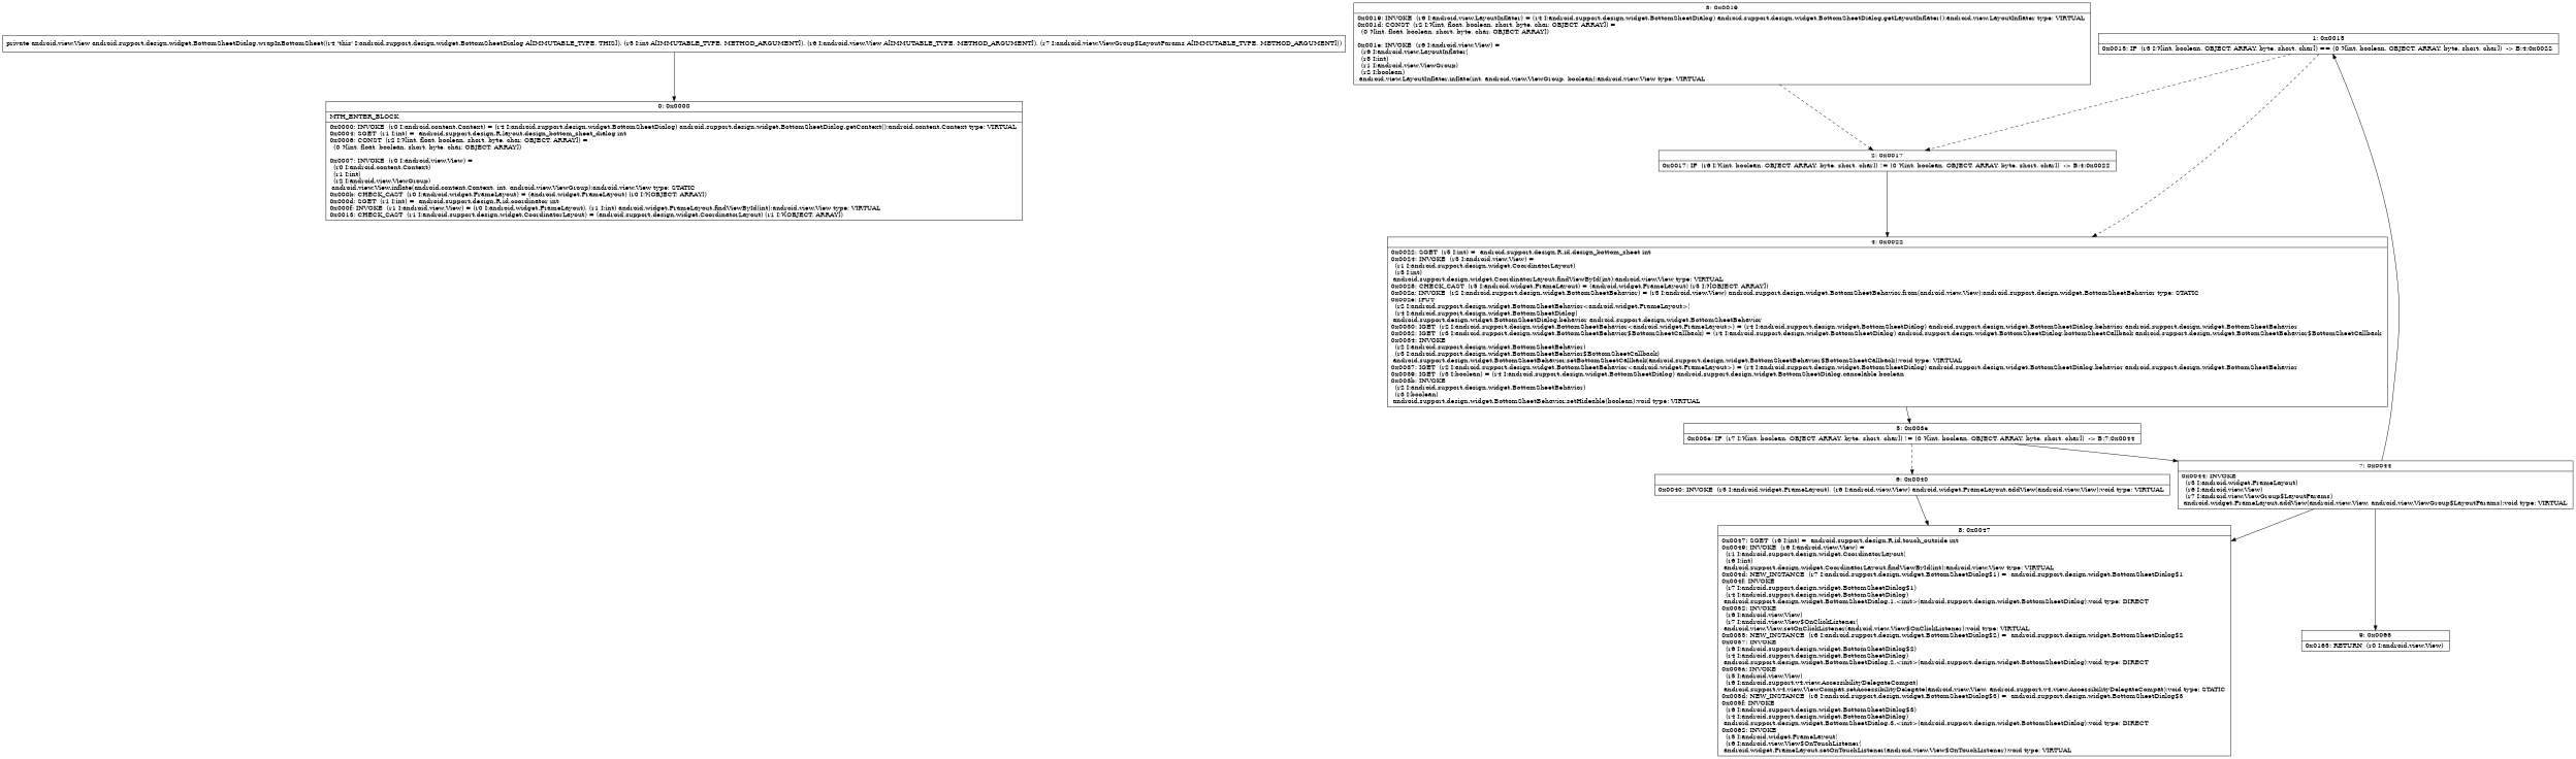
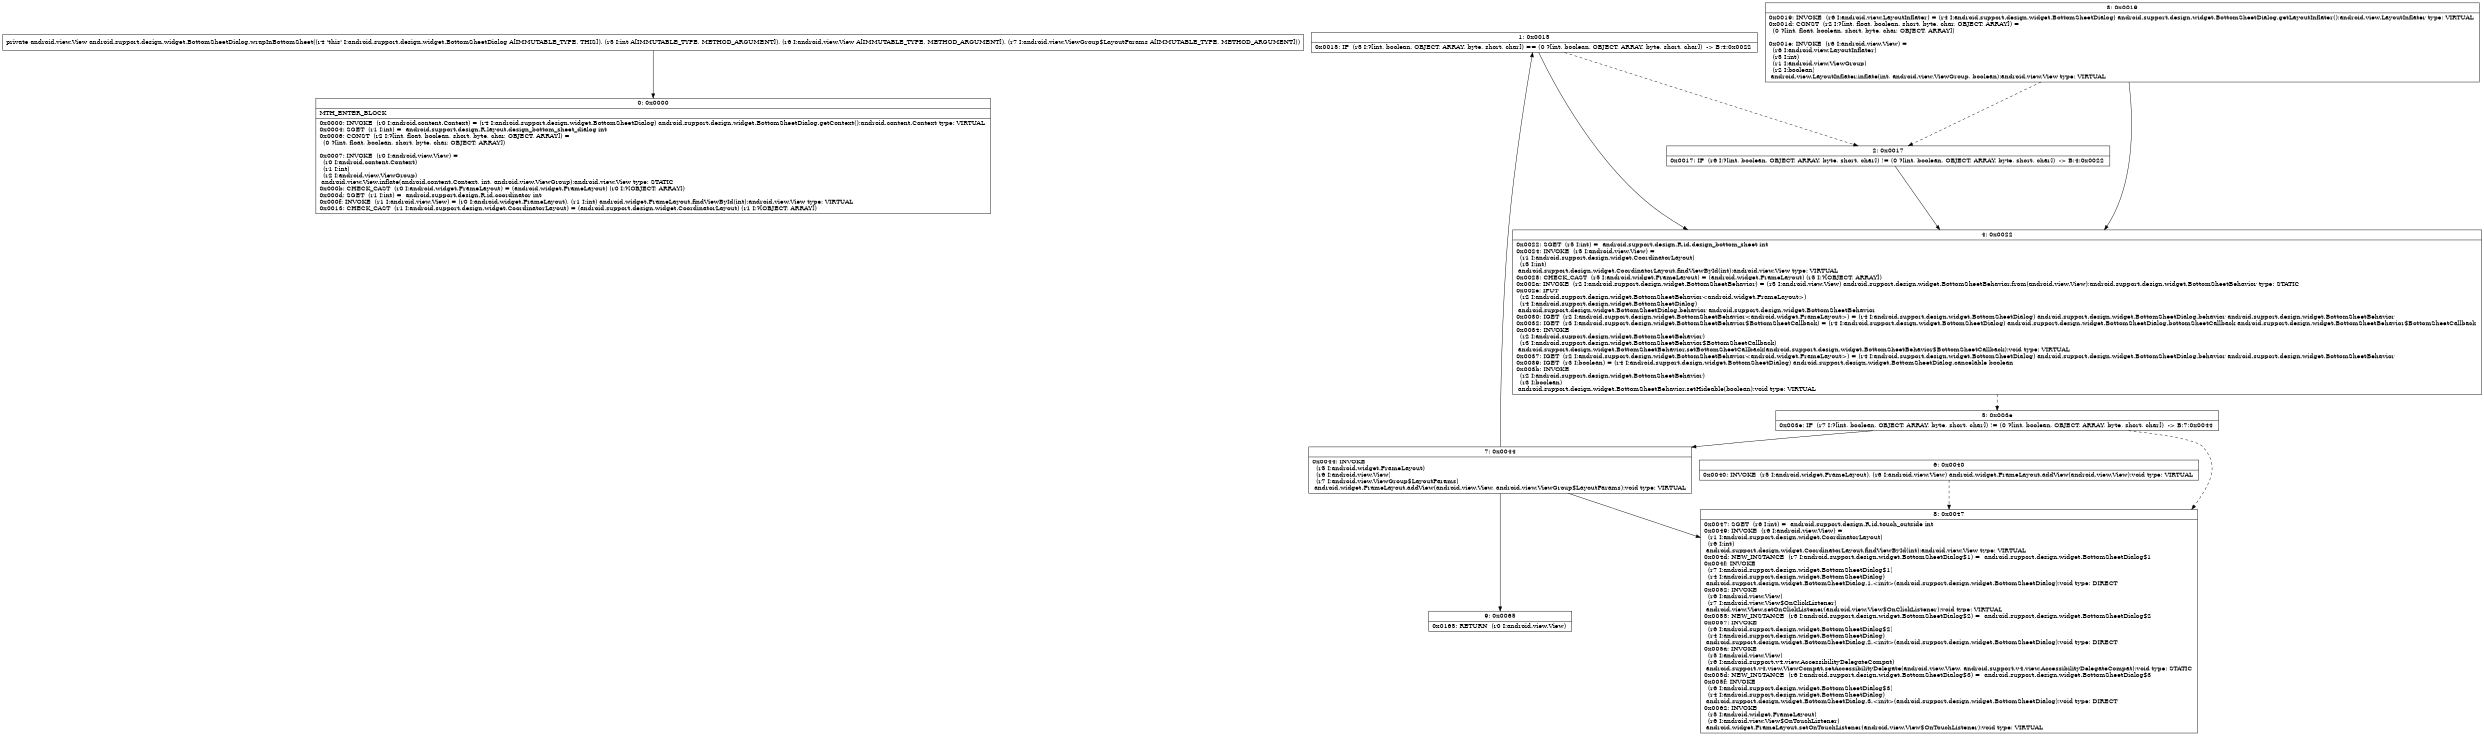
  digraph {
    node [shape=record]
    n1 [label="{0\:\ 0x0000|MTH_ENTER_BLOCK\l|0x0000: INVOKE  (r0 I:android.content.Context) = (r4 I:android.support.design.widget.BottomSheetDialog) android.support.design.widget.BottomSheetDialog.getContext():android.content.Context type: VIRTUAL \l0x0004: SGET  (r1 I:int) =  android.support.design.R.layout.design_bottom_sheet_dialog int \l0x0006: CONST  (r2 I:?[int, float, boolean, short, byte, char, OBJECT, ARRAY]) = \l  (0 ?[int, float, boolean, short, byte, char, OBJECT, ARRAY])\l \l0x0007: INVOKE  (r0 I:android.view.View) = \l  (r0 I:android.content.Context)\l  (r1 I:int)\l  (r2 I:android.view.ViewGroup)\l android.view.View.inflate(android.content.Context, int, android.view.ViewGroup):android.view.View type: STATIC \l0x000b: CHECK_CAST  (r0 I:android.widget.FrameLayout) = (android.widget.FrameLayout) (r0 I:?[OBJECT, ARRAY]) \l0x000d: SGET  (r1 I:int) =  android.support.design.R.id.coordinator int \l0x000f: INVOKE  (r1 I:android.view.View) = (r0 I:android.widget.FrameLayout), (r1 I:int) android.widget.FrameLayout.findViewById(int):android.view.View type: VIRTUAL \l0x0013: CHECK_CAST  (r1 I:android.support.design.widget.CoordinatorLayout) = (android.support.design.widget.CoordinatorLayout) (r1 I:?[OBJECT, ARRAY]) \l}"]
    n2 [label="{1\:\ 0x0015|0x0015: IF  (r5 I:?[int, boolean, OBJECT, ARRAY, byte, short, char]) == (0 ?[int, boolean, OBJECT, ARRAY, byte, short, char])  \-\> B:4:0x0022 \l}"]
    n3 [label="{2\:\ 0x0017|0x0017: IF  (r6 I:?[int, boolean, OBJECT, ARRAY, byte, short, char]) != (0 ?[int, boolean, OBJECT, ARRAY, byte, short, char])  \-\> B:4:0x0022 \l}"]
    n4 [label="{4\:\ 0x0022|0x0022: SGET  (r5 I:int) =  android.support.design.R.id.design_bottom_sheet int \l0x0024: INVOKE  (r5 I:android.view.View) = \l  (r1 I:android.support.design.widget.CoordinatorLayout)\l  (r5 I:int)\l android.support.design.widget.CoordinatorLayout.findViewById(int):android.view.View type: VIRTUAL \l0x0028: CHECK_CAST  (r5 I:android.widget.FrameLayout) = (android.widget.FrameLayout) (r5 I:?[OBJECT, ARRAY]) \l0x002a: INVOKE  (r2 I:android.support.design.widget.BottomSheetBehavior) = (r5 I:android.view.View) android.support.design.widget.BottomSheetBehavior.from(android.view.View):android.support.design.widget.BottomSheetBehavior type: STATIC \l0x002e: IPUT  \l  (r2 I:android.support.design.widget.BottomSheetBehavior\<android.widget.FrameLayout\>)\l  (r4 I:android.support.design.widget.BottomSheetDialog)\l android.support.design.widget.BottomSheetDialog.behavior android.support.design.widget.BottomSheetBehavior \l0x0030: IGET  (r2 I:android.support.design.widget.BottomSheetBehavior\<android.widget.FrameLayout\>) = (r4 I:android.support.design.widget.BottomSheetDialog) android.support.design.widget.BottomSheetDialog.behavior android.support.design.widget.BottomSheetBehavior \l0x0032: IGET  (r3 I:android.support.design.widget.BottomSheetBehavior$BottomSheetCallback) = (r4 I:android.support.design.widget.BottomSheetDialog) android.support.design.widget.BottomSheetDialog.bottomSheetCallback android.support.design.widget.BottomSheetBehavior$BottomSheetCallback \l0x0034: INVOKE  \l  (r2 I:android.support.design.widget.BottomSheetBehavior)\l  (r3 I:android.support.design.widget.BottomSheetBehavior$BottomSheetCallback)\l android.support.design.widget.BottomSheetBehavior.setBottomSheetCallback(android.support.design.widget.BottomSheetBehavior$BottomSheetCallback):void type: VIRTUAL \l0x0037: IGET  (r2 I:android.support.design.widget.BottomSheetBehavior\<android.widget.FrameLayout\>) = (r4 I:android.support.design.widget.BottomSheetDialog) android.support.design.widget.BottomSheetDialog.behavior android.support.design.widget.BottomSheetBehavior \l0x0039: IGET  (r3 I:boolean) = (r4 I:android.support.design.widget.BottomSheetDialog) android.support.design.widget.BottomSheetDialog.cancelable boolean \l0x003b: INVOKE  \l  (r2 I:android.support.design.widget.BottomSheetBehavior)\l  (r3 I:boolean)\l android.support.design.widget.BottomSheetBehavior.setHideable(boolean):void type: VIRTUAL \l}"]
    n5 [label="{5\:\ 0x003e|0x003e: IF  (r7 I:?[int, boolean, OBJECT, ARRAY, byte, short, char]) != (0 ?[int, boolean, OBJECT, ARRAY, byte, short, char])  \-\> B:7:0x0044 \l}"]
    n6 [label="{3\:\ 0x0019|0x0019: INVOKE  (r6 I:android.view.LayoutInflater) = (r4 I:android.support.design.widget.BottomSheetDialog) android.support.design.widget.BottomSheetDialog.getLayoutInflater():android.view.LayoutInflater type: VIRTUAL \l0x001d: CONST  (r2 I:?[int, float, boolean, short, byte, char, OBJECT, ARRAY]) = \l  (0 ?[int, float, boolean, short, byte, char, OBJECT, ARRAY])\l \l0x001e: INVOKE  (r6 I:android.view.View) = \l  (r6 I:android.view.LayoutInflater)\l  (r5 I:int)\l  (r1 I:android.view.ViewGroup)\l  (r2 I:boolean)\l android.view.LayoutInflater.inflate(int, android.view.ViewGroup, boolean):android.view.View type: VIRTUAL \l}"]
    n7 [label="{6\:\ 0x0040|0x0040: INVOKE  (r5 I:android.widget.FrameLayout), (r6 I:android.view.View) android.widget.FrameLayout.addView(android.view.View):void type: VIRTUAL \l}"]
    n8 [label="{7\:\ 0x0044|0x0044: INVOKE  \l  (r5 I:android.widget.FrameLayout)\l  (r6 I:android.view.View)\l  (r7 I:android.view.ViewGroup$LayoutParams)\l android.widget.FrameLayout.addView(android.view.View, android.view.ViewGroup$LayoutParams):void type: VIRTUAL \l}"]
    n9 [label="{8\:\ 0x0047|0x0047: SGET  (r6 I:int) =  android.support.design.R.id.touch_outside int \l0x0049: INVOKE  (r6 I:android.view.View) = \l  (r1 I:android.support.design.widget.CoordinatorLayout)\l  (r6 I:int)\l android.support.design.widget.CoordinatorLayout.findViewById(int):android.view.View type: VIRTUAL \l0x004d: NEW_INSTANCE  (r7 I:android.support.design.widget.BottomSheetDialog$1) =  android.support.design.widget.BottomSheetDialog$1 \l0x004f: INVOKE  \l  (r7 I:android.support.design.widget.BottomSheetDialog$1)\l  (r4 I:android.support.design.widget.BottomSheetDialog)\l android.support.design.widget.BottomSheetDialog.1.\<init\>(android.support.design.widget.BottomSheetDialog):void type: DIRECT \l0x0052: INVOKE  \l  (r6 I:android.view.View)\l  (r7 I:android.view.View$OnClickListener)\l android.view.View.setOnClickListener(android.view.View$OnClickListener):void type: VIRTUAL \l0x0055: NEW_INSTANCE  (r6 I:android.support.design.widget.BottomSheetDialog$2) =  android.support.design.widget.BottomSheetDialog$2 \l0x0057: INVOKE  \l  (r6 I:android.support.design.widget.BottomSheetDialog$2)\l  (r4 I:android.support.design.widget.BottomSheetDialog)\l android.support.design.widget.BottomSheetDialog.2.\<init\>(android.support.design.widget.BottomSheetDialog):void type: DIRECT \l0x005a: INVOKE  \l  (r5 I:android.view.View)\l  (r6 I:android.support.v4.view.AccessibilityDelegateCompat)\l android.support.v4.view.ViewCompat.setAccessibilityDelegate(android.view.View, android.support.v4.view.AccessibilityDelegateCompat):void type: STATIC \l0x005d: NEW_INSTANCE  (r6 I:android.support.design.widget.BottomSheetDialog$3) =  android.support.design.widget.BottomSheetDialog$3 \l0x005f: INVOKE  \l  (r6 I:android.support.design.widget.BottomSheetDialog$3)\l  (r4 I:android.support.design.widget.BottomSheetDialog)\l android.support.design.widget.BottomSheetDialog.3.\<init\>(android.support.design.widget.BottomSheetDialog):void type: DIRECT \l0x0062: INVOKE  \l  (r5 I:android.widget.FrameLayout)\l  (r6 I:android.view.View$OnTouchListener)\l android.widget.FrameLayout.setOnTouchListener(android.view.View$OnTouchListener):void type: VIRTUAL \l}"]
    n10 [label="{9\:\ 0x0065|0x0165: RETURN  (r0 I:android.view.View) \l}"]
    n11 [label="{private android.view.View android.support.design.widget.BottomSheetDialog.wrapInBottomSheet((r4 'this' I:android.support.design.widget.BottomSheetDialog A[IMMUTABLE_TYPE, THIS]), (r5 I:int A[IMMUTABLE_TYPE, METHOD_ARGUMENT]), (r6 I:android.view.View A[IMMUTABLE_TYPE, METHOD_ARGUMENT]), (r7 I:android.view.ViewGroup$LayoutParams A[IMMUTABLE_TYPE, METHOD_ARGUMENT])) }"]
    n2 -> n3 [style=dashed]
-   n2 -> n4 [style=dashed]
+   n2 -> n4
    n3 -> n4
-   n4 -> n5
-   n5 -> n7 [style=dashed]
+   n4 -> n5 [style=dashed]
+   n5 -> n9 [style=dashed]
    n5 -> n8
    n6 -> n3 [style=dashed]
-   n7 -> n9
+   n6 -> n4
+   n7 -> n9 [style=dashed]
    n8 -> n2
    n8 -> n9
    n8 -> n10
    n11 -> n1
  }
